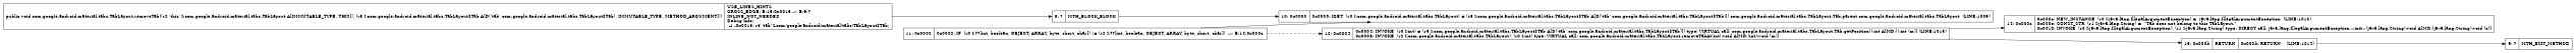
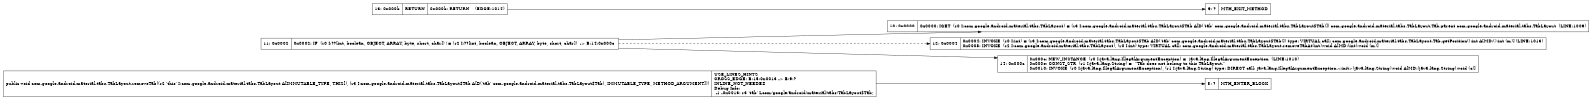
  digraph {
    rankdir=LR
    node [shape=record]
-   n1 [label="{8\:\ ?|MTH_BLOCK_BLOCK\l}"]
+   n1 [label="{8\:\ ?|MTH_ENTER_BLOCK\l}"]
    n2 [label="{10\:\ 0x0000|0x0000: IGET  (r0 I:com.google.android.material.tabs.TabLayout) = (r3 I:com.google.android.material.tabs.TabLayout$Tab A[D('tab' com.google.android.material.tabs.TabLayout$Tab)]) com.google.android.material.tabs.TabLayout.Tab.parent com.google.android.material.tabs.TabLayout  (LINE:1009)\l}"]
    n3 [label="{11\:\ 0x0002|0x0002: IF  (r0 I:??[int, boolean, OBJECT, ARRAY, byte, short, char]) != (r2 I:??[int, boolean, OBJECT, ARRAY, byte, short, char])  \-\> B:14:0x000c \l}"]
    n4 [label="{12\:\ 0x0004|0x0004: INVOKE  (r0 I:int) = (r3 I:com.google.android.material.tabs.TabLayout$Tab A[D('tab' com.google.android.material.tabs.TabLayout$Tab)]) type: VIRTUAL call: com.google.android.material.tabs.TabLayout.Tab.getPosition():int A[MD:():int (m)] (LINE:1013)\l0x0008: INVOKE  (r2 I:com.google.android.material.tabs.TabLayout), (r0 I:int) type: VIRTUAL call: com.google.android.material.tabs.TabLayout.removeTabAt(int):void A[MD:(int):void (m)]\l}"]
    n5 [label="{14\:\ 0x000c|0x000c: NEW_INSTANCE  (r0 I:java.lang.IllegalArgumentException) =  java.lang.IllegalArgumentException  (LINE:1010)\l0x000e: CONST_STR  (r1 I:java.lang.String) =  \"Tab does not belong to this TabLayout.\" \l0x0010: INVOKE  (r0 I:java.lang.IllegalArgumentException), (r1 I:java.lang.String) type: DIRECT call: java.lang.IllegalArgumentException.\<init\>(java.lang.String):void A[MD:(java.lang.String):void (c)]\l}"]
-   n6 [label="{13\:\ 0x000b|RETURN\l|0x000b: RETURN    (LINE:1014)\l}"]
+   n6 [label="{13\:\ 0x000b|RETURN\l|0x000b: RETURN    (EDGE:1014)\l}"]
    n7 [label="{9\:\ ?|MTH_EXIT_METHOD\l}"]
    n8 [label="{public void com.google.android.material.tabs.TabLayout.removeTab((r2 'this' I:com.google.android.material.tabs.TabLayout A[IMMUTABLE_TYPE, THIS]), (r3 I:com.google.android.material.tabs.TabLayout$Tab A[D('tab' com.google.android.material.tabs.TabLayout$Tab), IMMUTABLE_TYPE, METHOD_ARGUMENT]))  | USE_LINES_HINTS\lCROSS_EDGE: B:15:0x0013 \-\> B:9:?\lINLINE_NOT_NEEDED\lDebug Info:\l  \-1 \-0x0013: r3 'tab' Lcom\/google\/android\/material\/tabs\/TabLayout$Tab;\l}"]
-   n1 -> n2
    n3 -> n2
    n3 -> n4 [style=dashed]
-   n4 -> n5
-   n4 -> n6
+   n3 -> n5
    n6 -> n7
    n8 -> n1
  }
